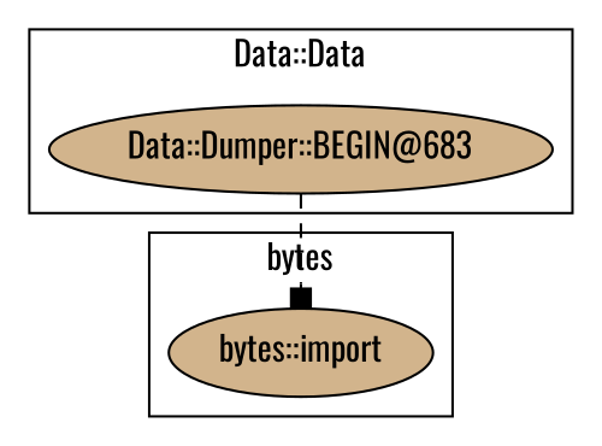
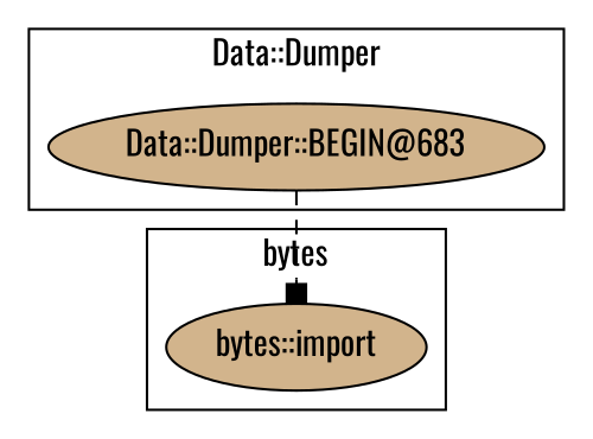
  digraph {
    fontname=Oswald
    node [style=filled fillcolor=tan fontname=Oswald]
    "bytes::import"
    "Data::Dumper::BEGIN@683"
    subgraph cluster_1 {
      label=bytes
      "bytes::import"
    }
    subgraph cluster_2 {
-     label="Data::Data"
+     label="Data::Dumper"
      "Data::Dumper::BEGIN@683"
    }
    "Data::Dumper::BEGIN@683" -> "bytes::import" [style=dashed arrowhead=box fontname=Oswald]
  }
